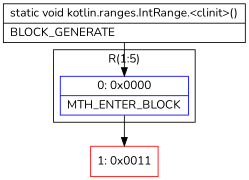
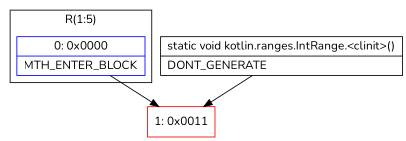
  digraph {
    fontname=Nunito
    node [fontname=Nunito shape=record]
    edge [fontname=Nunito]
    n1 [color=blue label="{0\:\ 0x0000|MTH_ENTER_BLOCK\l}"]
    n2 [color=red label="{1\:\ 0x0011}"]
-   n3 [label="{static void kotlin.ranges.IntRange.\<clinit\>()  | BLOCK_GENERATE\l}"]
+   n3 [label="{static void kotlin.ranges.IntRange.\<clinit\>()  | DONT_GENERATE\l}"]
    subgraph cluster_1 {
      label="R(1:5)"
      n1
    }
    n1 -> n2
-   n3 -> n1
+   n3 -> n2
  }
